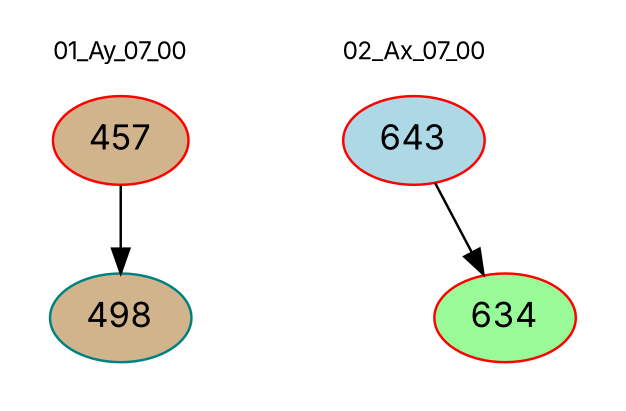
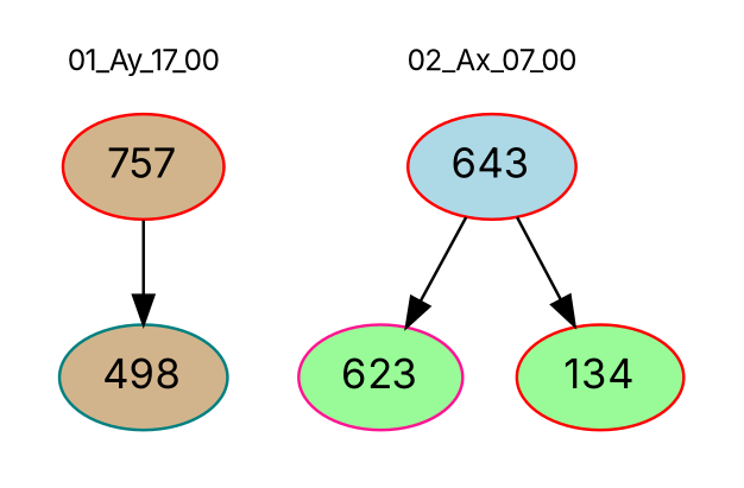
  digraph {
    fontname=Inter
    node [color=red fillcolor=tan fontname=Inter style=filled]
    edge [color=black fontname=Inter]
-   n1 [label=457]
+   n1 [label=757]
    n2 [color=teal label=498]
    n3 [fillcolor=lightblue label=643]
-   n5 [fillcolor=palegreen label=634]
+   n4 [color=deeppink fillcolor=palegreen label=623]
+   n5 [fillcolor=palegreen label=134]
    subgraph cluster_1 {
      color=white
      fontsize=10
-     label="01_Ay_07_00"
+     label="01_Ay_17_00"
      n1
      n2
    }
    subgraph cluster_2 {
      color=white
      fontsize=10
      label="02_Ax_07_00"
      n3
+     n4
      n5
    }
    n1 -> n2
+   n3 -> n4
    n3 -> n5
  }
